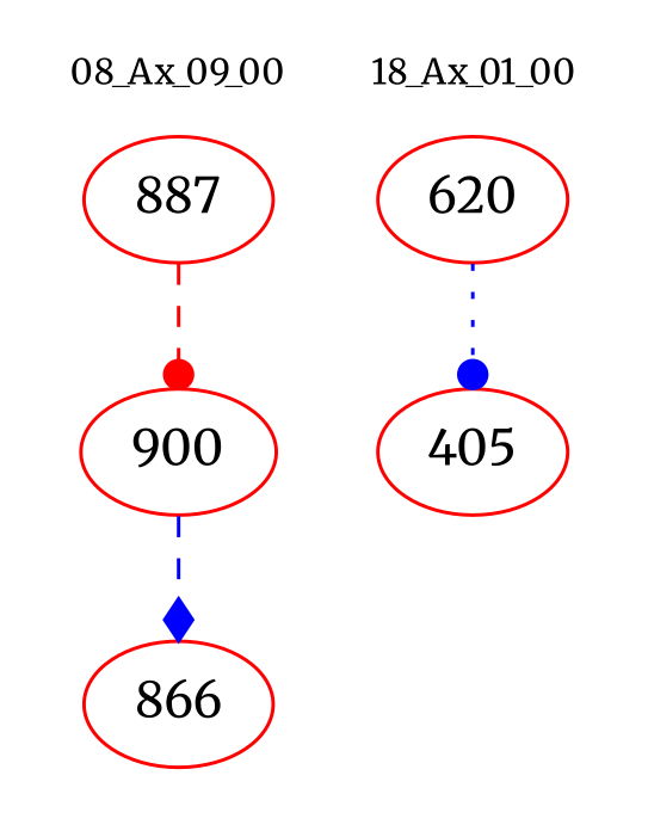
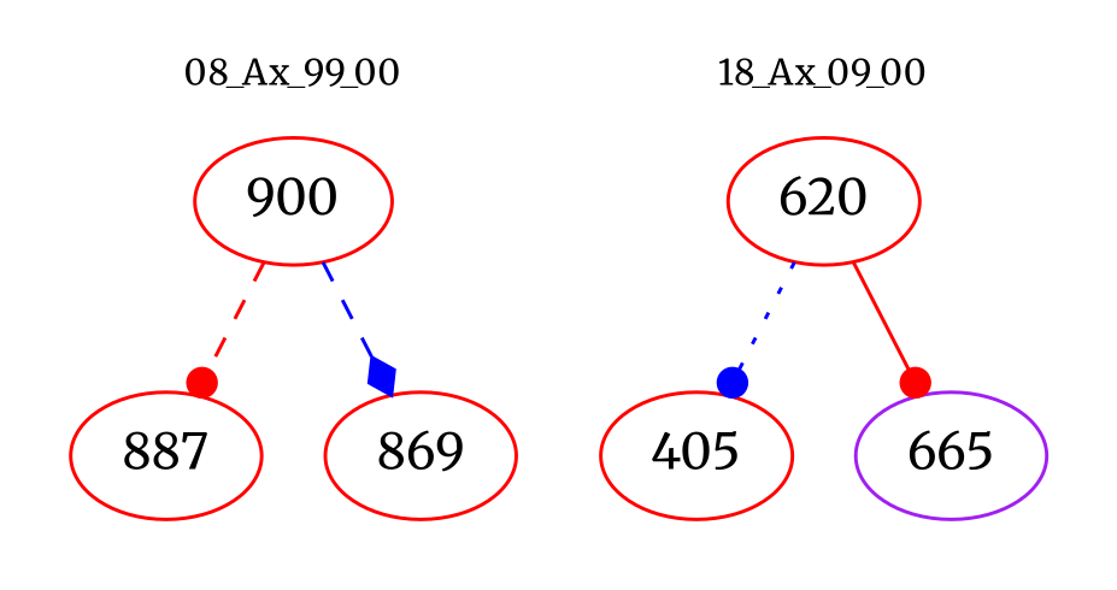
  digraph {
    fontname=Merriweather
    node [color=red fontname=Merriweather]
    edge [arrowhead=dot color=red fontname=Merriweather style=dashed]
    n1 [label=887]
-   n2 [label=866]
+   n2 [label=869]
    n3 [label=900]
    n4 [label=620]
    n5 [label=405]
+   n6 [color=purple label=665]
    subgraph cluster_1 {
      color=white
      fontsize=10
-     label="08_Ax_09_00"
+     label="08_Ax_99_00"
      n1
      n2
      n3
    }
    subgraph cluster_2 {
      color=white
      fontsize=10
-     label="18_Ax_01_00"
+     label="18_Ax_09_00"
      n4
      n5
+     n6
    }
-   n1 -> n3
+   n3 -> n1
    n3 -> n2 [arrowhead=diamond color=blue]
    n4 -> n5 [color=blue style=dotted]
+   n4 -> n6 [style=solid]
  }
